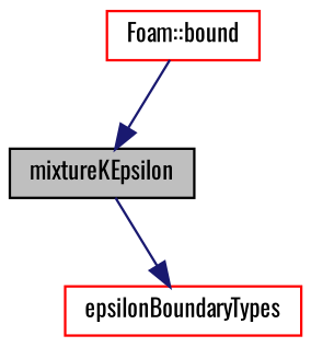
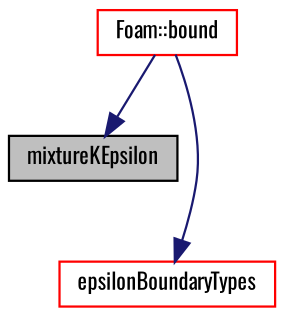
  digraph {
    fontname=Oswald
    rankdir=TB
    node [color=red fontname=Oswald fontsize=10 shape=record]
    edge [color=midnightblue fontname=Oswald fontsize=10 labelfontname=FreeSans labelfontsize=10 style=solid]
    n1 [color=black fillcolor=grey75 fontcolor=black height=0.2 label=mixtureKEpsilon style=filled width=0.4]
    n2 [height=0.2 label=epsilonBoundaryTypes width=0.4]
    n3 [height=0.2 label="Foam::bound" width=0.4]
-   n1 -> n2
+   n3 -> n2
    n3 -> n1
  }
